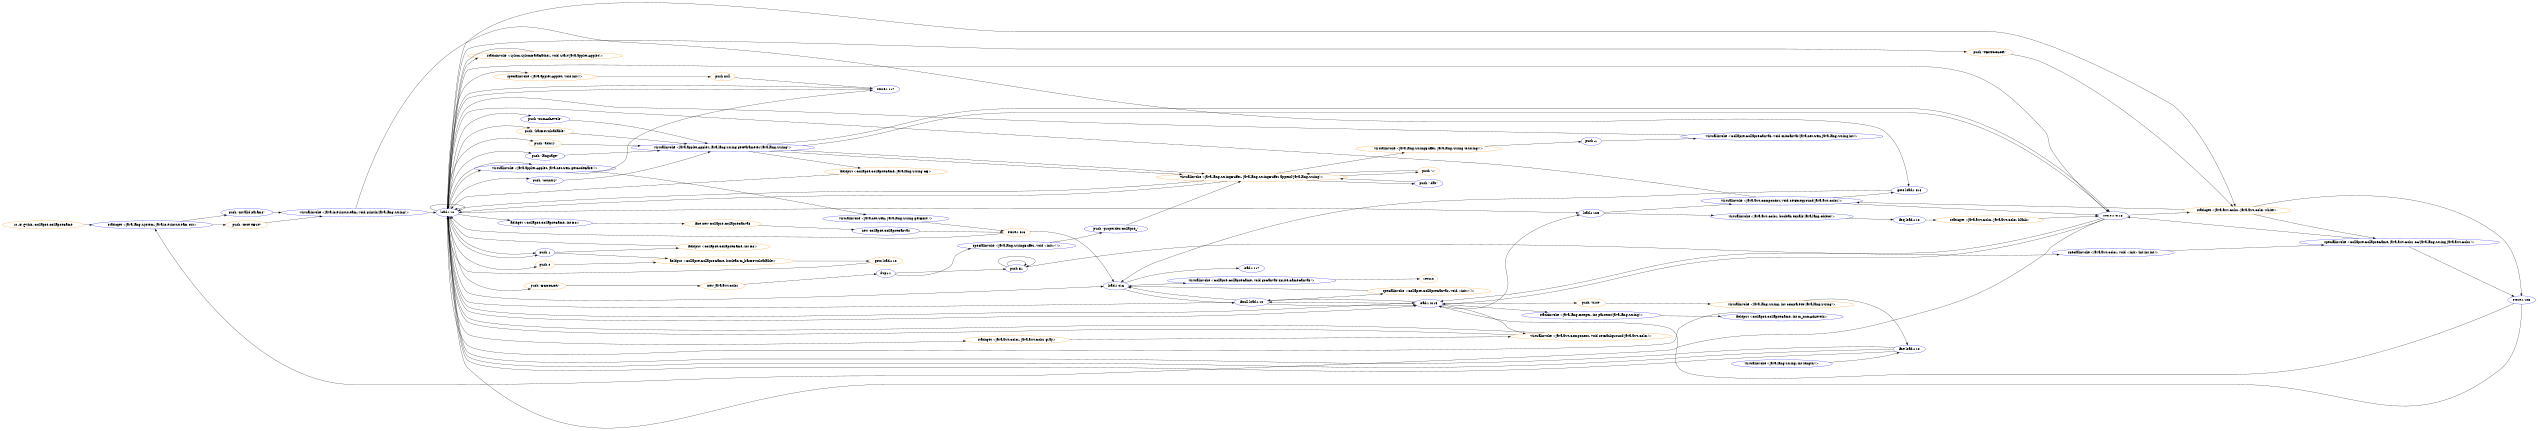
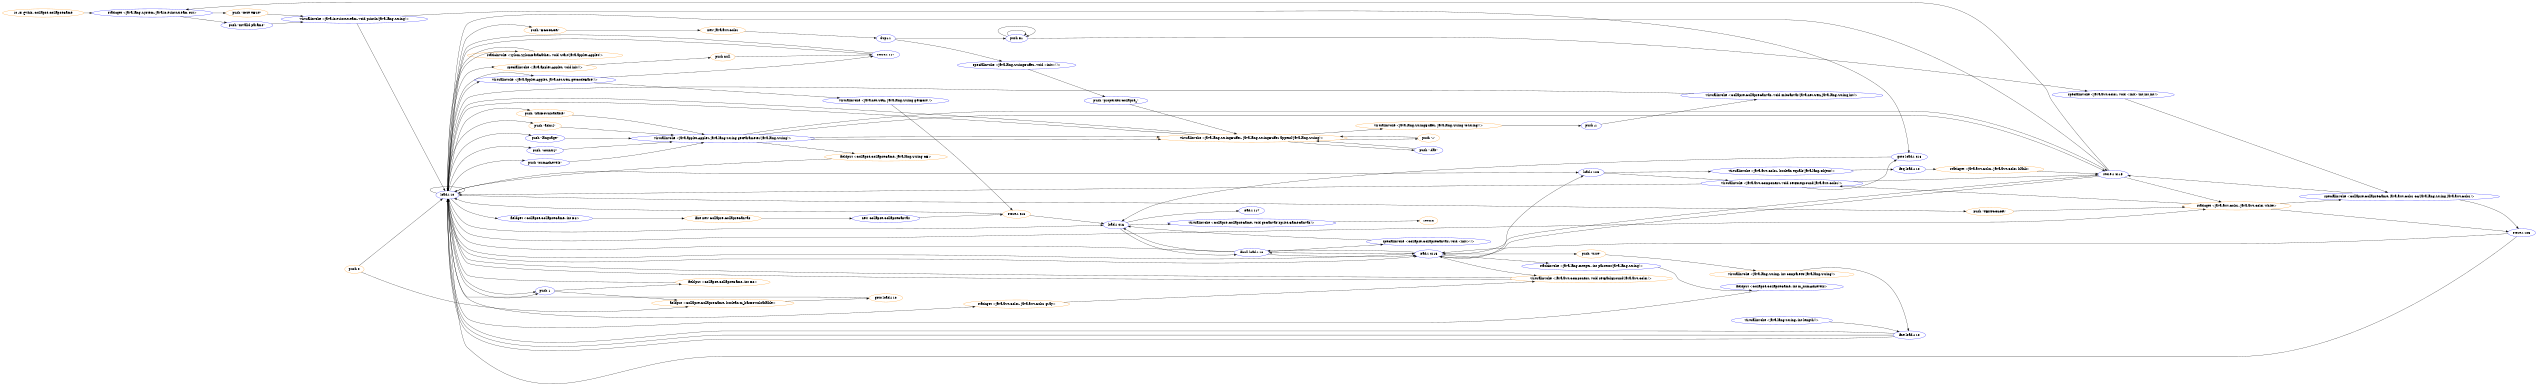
  digraph {
    rankdir=LR
    node [color=blue]
    "r0 := @this: Collapse.CollapseGame" [color=darkorange]
    "staticget <java.lang.System: java.io.PrintStream out>"
    "push \"INIT TEST\"" [color=darkorange]
    "push \"Invalid params\""
    "virtualinvoke <java.io.PrintStream: void println(java.lang.String)>"
    "load.r r0"
    "goto load.r $r6"
    "staticinvoke <zylom.ZylomDataGather: void Start(java.applet.Applet)>" [color=darkorange]
    "specialinvoke <java.applet.Applet: void init()>" [color=darkorange]
    "virtualinvoke <java.applet.Applet: java.net.URL getCodeBase()>"
    "staticget <java.awt.Color: java.awt.Color gray>" [color=darkorange]
    "staticget <java.awt.Color: java.awt.Color white>" [color=darkorange]
    "push \"numAdLevels\""
    "load.r $r15"
    "push \"hasDownloadable\"" [color=darkorange]
    "push 1"
    "push \"adUrl\"" [color=darkorange]
    "push \"BGCOLOR\"" [color=darkorange]
    "push \"TEXTCOLOR\"" [color=darkorange]
    "load.r r25"
    "load.r $r6"
    "fieldget <Collapse.CollapseGame: int D2>"
    "push \"language\""
    "push \"country\""
    "push 0" [color=darkorange]
    "push null" [color=darkorange]
    "store.r r17"
    "virtualinvoke <java.net.URL: java.lang.String getHost()>"
    "virtualinvoke <java.awt.Component: void setBackground(java.awt.Color)>" [color=darkorange]
    "virtualinvoke <java.awt.Component: void setForeground(java.awt.Color)>"
    "specialinvoke <Collapse.CollapseGame: java.awt.Color C6(java.lang.String,java.awt.Color)>"
    "store.r r25"
    "virtualinvoke <java.applet.Applet: java.lang.String getParameter(java.lang.String)>"
    "ifnull load.r r0"
    "staticinvoke <java.lang.Integer: int parseInt(java.lang.String)>"
    "push \"true\"" [color=darkorange]
    "fieldput <Collapse.CollapseGame: boolean m_hasDownloadable>" [color=darkorange]
    "fieldput <Collapse.CollapseGame: int D2>" [color=darkorange]
    "new java.awt.Color" [color=darkorange]
    "virtualinvoke <java.awt.Color: boolean equals(java.lang.Object)>"
    "load.r r17"
    "virtualinvoke <Collapse.CollapseGame: void goCanvas(sprite.GameCanvas)>"
    "ifne new Collapse.CollapseCanvas" [color=darkorange]
    "store.r $r6" [color=darkorange]
    "store.r $r15"
    "fieldput <Collapse.CollapseGame: java.lang.String CE>" [color=darkorange]
    "virtualinvoke <java.lang.StringBuffer: java.lang.StringBuffer append(java.lang.String)>" [color=darkorange]
    "push \"-\"" [color=darkorange]
    "push \".dat\""
    "virtualinvoke <java.lang.StringBuffer: java.lang.String toString()>" [color=darkorange]
-   "specialinvoke <Collapse.CollapseCanvas: void <init>()>" [color=darkorange]
+   "specialinvoke <Collapse.CollapseCanvas: void <init>()>"
    "fieldput <Collapse.CollapseGame: int m_numAdLevels>"
    "virtualinvoke <java.lang.String: int compareTo(java.lang.String)>" [color=darkorange]
    "ifne load.r r0"
    "goto load.r r0" [color=darkorange]
    "dup1.r"
    "push 51"
    "specialinvoke <java.lang.StringBuffer: void <init>()>"
    "specialinvoke <java.awt.Color: void <init>(int,int,int)>"
    "push \"properties/Collapse_\""
    "ifeq load.r r0"
    "staticget <java.awt.Color: java.awt.Color black>" [color=darkorange]
    "virtualinvoke <java.lang.String: int length()>"
    return [color=darkorange]
    "new Collapse.CollapseCanvas"
    "push -1"
    "virtualinvoke <Collapse.CollapseCanvas: void InitCanvas(java.net.URL,java.lang.String,int)>"
    "r0 := @this: Collapse.CollapseGame" -> "staticget <java.lang.System: java.io.PrintStream out>"
    "staticget <java.lang.System: java.io.PrintStream out>" -> "push \"INIT TEST\""
    "staticget <java.lang.System: java.io.PrintStream out>" -> "push \"Invalid params\""
    "push \"INIT TEST\"" -> "virtualinvoke <java.io.PrintStream: void println(java.lang.String)>"
    "push \"Invalid params\"" -> "virtualinvoke <java.io.PrintStream: void println(java.lang.String)>"
    "virtualinvoke <java.io.PrintStream: void println(java.lang.String)>" -> "load.r r0"
    "virtualinvoke <java.io.PrintStream: void println(java.lang.String)>" -> "goto load.r $r6"
    "load.r r0" -> "load.r r0"
    "load.r r0" -> "staticinvoke <zylom.ZylomDataGather: void Start(java.applet.Applet)>"
    "load.r r0" -> "specialinvoke <java.applet.Applet: void init()>"
    "load.r r0" -> "virtualinvoke <java.applet.Applet: java.net.URL getCodeBase()>"
    "load.r r0" -> "virtualinvoke <java.applet.Applet: java.net.URL getCodeBase()>"
    "load.r r0" -> "staticget <java.awt.Color: java.awt.Color gray>"
    "load.r r0" -> "staticget <java.awt.Color: java.awt.Color white>"
    "load.r r0" -> "push \"numAdLevels\""
    "load.r r0" -> "load.r $r15"
    "load.r r0" -> "load.r $r15"
    "load.r r0" -> "push \"hasDownloadable\""
    "load.r r0" -> "push 1"
    "load.r r0" -> "push 1"
    "load.r r0" -> "push \"adUrl\""
    "load.r r0" -> "push \"BGCOLOR\""
    "load.r r0" -> "push \"TEXTCOLOR\""
    "load.r r0" -> "load.r r25"
    "load.r r0" -> "load.r $r6"
    "load.r r0" -> "fieldget <Collapse.CollapseGame: int D2>"
    "load.r r0" -> "push \"language\""
    "load.r r0" -> "push \"country\""
-   "load.r r0" -> "push 0"
+   "push 0" -> "load.r r0"
    "goto load.r $r6" -> "load.r $r6"
    "staticinvoke <zylom.ZylomDataGather: void Start(java.applet.Applet)>" -> "load.r r0"
    "specialinvoke <java.applet.Applet: void init()>" -> "push null"
    "virtualinvoke <java.applet.Applet: java.net.URL getCodeBase()>" -> "store.r r17"
    "virtualinvoke <java.applet.Applet: java.net.URL getCodeBase()>" -> "virtualinvoke <java.net.URL: java.lang.String getHost()>"
    "staticget <java.awt.Color: java.awt.Color gray>" -> "virtualinvoke <java.awt.Component: void setBackground(java.awt.Color)>"
    "staticget <java.awt.Color: java.awt.Color white>" -> "virtualinvoke <java.awt.Component: void setForeground(java.awt.Color)>"
    "staticget <java.awt.Color: java.awt.Color white>" -> "specialinvoke <Collapse.CollapseGame: java.awt.Color C6(java.lang.String,java.awt.Color)>"
    "staticget <java.awt.Color: java.awt.Color white>" -> "store.r r25"
    "push \"numAdLevels\"" -> "virtualinvoke <java.applet.Applet: java.lang.String getParameter(java.lang.String)>"
    "load.r $r15" -> "load.r r25"
    "load.r $r15" -> "virtualinvoke <java.awt.Component: void setBackground(java.awt.Color)>"
    "load.r $r15" -> "ifnull load.r r0"
    "load.r $r15" -> "ifnull load.r r0"
    "load.r $r15" -> "staticinvoke <java.lang.Integer: int parseInt(java.lang.String)>"
    "load.r $r15" -> "push \"true\""
    "push \"hasDownloadable\"" -> "virtualinvoke <java.applet.Applet: java.lang.String getParameter(java.lang.String)>"
    "push 1" -> "fieldput <Collapse.CollapseGame: boolean m_hasDownloadable>"
    "push 1" -> "fieldput <Collapse.CollapseGame: int D2>"
    "push \"adUrl\"" -> "virtualinvoke <java.applet.Applet: java.lang.String getParameter(java.lang.String)>"
    "push \"BGCOLOR\"" -> "new java.awt.Color"
    "push \"TEXTCOLOR\"" -> "staticget <java.awt.Color: java.awt.Color white>"
    "load.r r25" -> "virtualinvoke <java.awt.Component: void setForeground(java.awt.Color)>"
    "load.r r25" -> "virtualinvoke <java.awt.Color: boolean equals(java.lang.Object)>"
    "load.r $r6" -> "ifnull load.r r0"
    "load.r $r6" -> "load.r r17"
    "load.r $r6" -> "virtualinvoke <Collapse.CollapseGame: void goCanvas(sprite.GameCanvas)>"
    "fieldget <Collapse.CollapseGame: int D2>" -> "ifne new Collapse.CollapseCanvas"
    "push \"language\"" -> "virtualinvoke <java.applet.Applet: java.lang.String getParameter(java.lang.String)>"
    "push \"country\"" -> "virtualinvoke <java.applet.Applet: java.lang.String getParameter(java.lang.String)>"
    "push 0" -> "fieldput <Collapse.CollapseGame: boolean m_hasDownloadable>"
    "push null" -> "store.r r17"
    "store.r r17" -> "load.r r0"
    "store.r r17" -> "load.r r0"
    "virtualinvoke <java.net.URL: java.lang.String getHost()>" -> "store.r $r6"
    "virtualinvoke <java.awt.Component: void setBackground(java.awt.Color)>" -> "load.r r0"
    "virtualinvoke <java.awt.Component: void setBackground(java.awt.Color)>" -> "load.r r0"
    "virtualinvoke <java.awt.Component: void setForeground(java.awt.Color)>" -> "load.r r0"
    "virtualinvoke <java.awt.Component: void setForeground(java.awt.Color)>" -> "goto load.r $r6"
    "virtualinvoke <java.awt.Component: void setForeground(java.awt.Color)>" -> "store.r $r15"
    "specialinvoke <Collapse.CollapseGame: java.awt.Color C6(java.lang.String,java.awt.Color)>" -> "store.r r25"
    "specialinvoke <Collapse.CollapseGame: java.awt.Color C6(java.lang.String,java.awt.Color)>" -> "store.r $r15"
    "store.r r25" -> "load.r r0"
    "store.r r25" -> "load.r $r15"
    "virtualinvoke <java.applet.Applet: java.lang.String getParameter(java.lang.String)>" -> "store.r $r15"
    "virtualinvoke <java.applet.Applet: java.lang.String getParameter(java.lang.String)>" -> "store.r $r15"
    "virtualinvoke <java.applet.Applet: java.lang.String getParameter(java.lang.String)>" -> "fieldput <Collapse.CollapseGame: java.lang.String CE>"
    "virtualinvoke <java.applet.Applet: java.lang.String getParameter(java.lang.String)>" -> "virtualinvoke <java.lang.StringBuffer: java.lang.StringBuffer append(java.lang.String)>"
    "virtualinvoke <java.applet.Applet: java.lang.String getParameter(java.lang.String)>" -> "virtualinvoke <java.lang.StringBuffer: java.lang.StringBuffer append(java.lang.String)>"
    "ifnull load.r r0" -> "load.r r0"
    "ifnull load.r r0" -> "load.r $r15"
    "ifnull load.r r0" -> "load.r $r6"
    "ifnull load.r r0" -> "specialinvoke <Collapse.CollapseCanvas: void <init>()>"
    "staticinvoke <java.lang.Integer: int parseInt(java.lang.String)>" -> "fieldput <Collapse.CollapseGame: int m_numAdLevels>"
    "push \"true\"" -> "virtualinvoke <java.lang.String: int compareTo(java.lang.String)>"
    "fieldput <Collapse.CollapseGame: boolean m_hasDownloadable>" -> "goto load.r r0"
    "fieldput <Collapse.CollapseGame: int D2>" -> "load.r r0"
    "new java.awt.Color" -> "dup1.r"
    "virtualinvoke <java.awt.Color: boolean equals(java.lang.Object)>" -> "ifeq load.r r0"
    "virtualinvoke <Collapse.CollapseGame: void goCanvas(sprite.GameCanvas)>" -> return
    "ifne new Collapse.CollapseCanvas" -> "new Collapse.CollapseCanvas"
    "store.r $r6" -> "load.r r0"
    "store.r $r6" -> "load.r $r6"
    "store.r $r15" -> "staticget <java.lang.System: java.io.PrintStream out>"
    "store.r $r15" -> "load.r r0"
    "store.r $r15" -> "staticget <java.awt.Color: java.awt.Color white>"
    "store.r $r15" -> "load.r $r15"
    "store.r $r15" -> "load.r $r15"
    "fieldput <Collapse.CollapseGame: java.lang.String CE>" -> "load.r r0"
    "virtualinvoke <java.lang.StringBuffer: java.lang.StringBuffer append(java.lang.String)>" -> "load.r r0"
    "virtualinvoke <java.lang.StringBuffer: java.lang.StringBuffer append(java.lang.String)>" -> "load.r r0"
    "virtualinvoke <java.lang.StringBuffer: java.lang.StringBuffer append(java.lang.String)>" -> "push \"-\""
    "virtualinvoke <java.lang.StringBuffer: java.lang.StringBuffer append(java.lang.String)>" -> "push \".dat\""
    "virtualinvoke <java.lang.StringBuffer: java.lang.StringBuffer append(java.lang.String)>" -> "virtualinvoke <java.lang.StringBuffer: java.lang.String toString()>"
    "push \"-\"" -> "virtualinvoke <java.lang.StringBuffer: java.lang.StringBuffer append(java.lang.String)>"
    "push \".dat\"" -> "virtualinvoke <java.lang.StringBuffer: java.lang.StringBuffer append(java.lang.String)>"
    "virtualinvoke <java.lang.StringBuffer: java.lang.String toString()>" -> "push -1"
    "specialinvoke <Collapse.CollapseCanvas: void <init>()>" -> "load.r $r6"
    "fieldput <Collapse.CollapseGame: int m_numAdLevels>" -> "load.r r0"
    "virtualinvoke <java.lang.String: int compareTo(java.lang.String)>" -> "ifne load.r r0"
    "ifne load.r r0" -> "load.r r0"
    "ifne load.r r0" -> "load.r r0"
    "ifne load.r r0" -> "load.r r0"
    "goto load.r r0" -> "load.r r0"
    "dup1.r" -> "push 51"
    "dup1.r" -> "specialinvoke <java.lang.StringBuffer: void <init>()>"
    "push 51" -> "push 51"
    "push 51" -> "push 51"
    "push 51" -> "specialinvoke <java.awt.Color: void <init>(int,int,int)>"
    "specialinvoke <java.lang.StringBuffer: void <init>()>" -> "push \"properties/Collapse_\""
    "specialinvoke <java.awt.Color: void <init>(int,int,int)>" -> "specialinvoke <Collapse.CollapseGame: java.awt.Color C6(java.lang.String,java.awt.Color)>"
    "push \"properties/Collapse_\"" -> "virtualinvoke <java.lang.StringBuffer: java.lang.StringBuffer append(java.lang.String)>"
    "ifeq load.r r0" -> "staticget <java.awt.Color: java.awt.Color black>"
    "staticget <java.awt.Color: java.awt.Color black>" -> "store.r $r15"
    "virtualinvoke <java.lang.String: int length()>" -> "ifne load.r r0"
    "new Collapse.CollapseCanvas" -> "store.r $r6"
    "push -1" -> "virtualinvoke <Collapse.CollapseCanvas: void InitCanvas(java.net.URL,java.lang.String,int)>"
    "virtualinvoke <Collapse.CollapseCanvas: void InitCanvas(java.net.URL,java.lang.String,int)>" -> "load.r r0"
  }
